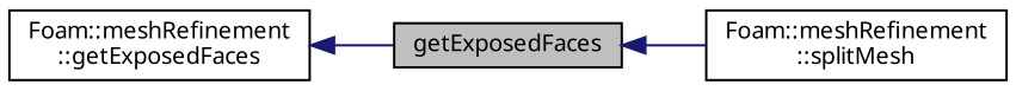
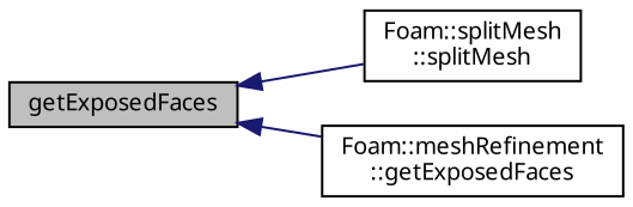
  digraph {
    fontname="Noto Sans"
    rankdir=LR
    node [color=black fontname="Noto Sans" fontsize=10 shape=record]
    edge [color=midnightblue dir=back fontname="Noto Sans" fontsize=10 labelfontname=Helvetica labelfontsize=10 style=solid]
    n1 [fillcolor=grey75 fontcolor=black height=0.2 label=getExposedFaces style=filled width=0.4]
-   n2 [height=0.2 label="Foam::meshRefinement\l::splitMesh" width=0.4]
+   n2 [height=0.2 label="Foam::splitMesh\l::splitMesh" width=0.4]
    n3 [height=0.2 label="Foam::meshRefinement\l::getExposedFaces" width=0.4]
    n1 -> n2
-   n3 -> n1
+   n1 -> n3
  }
